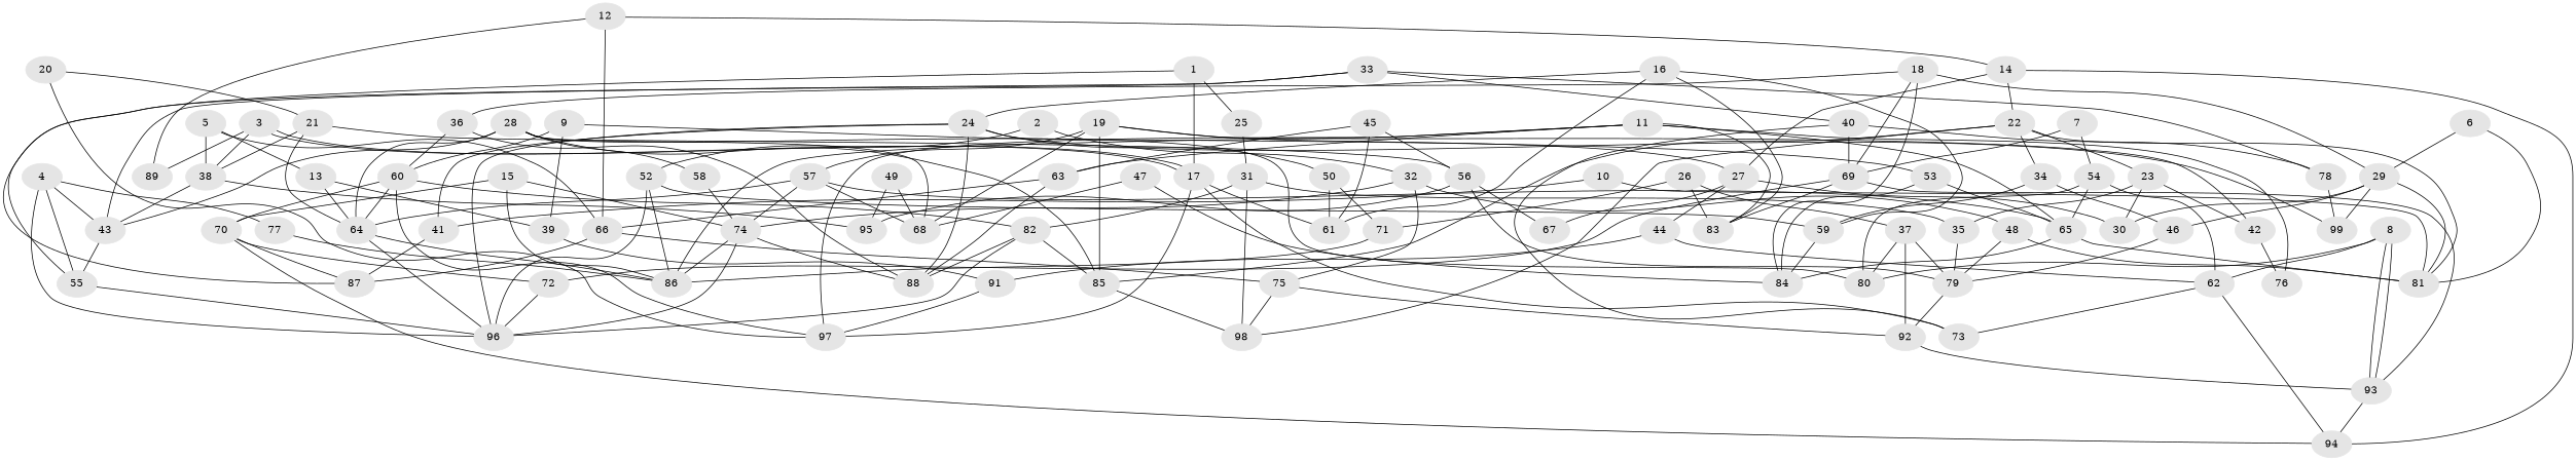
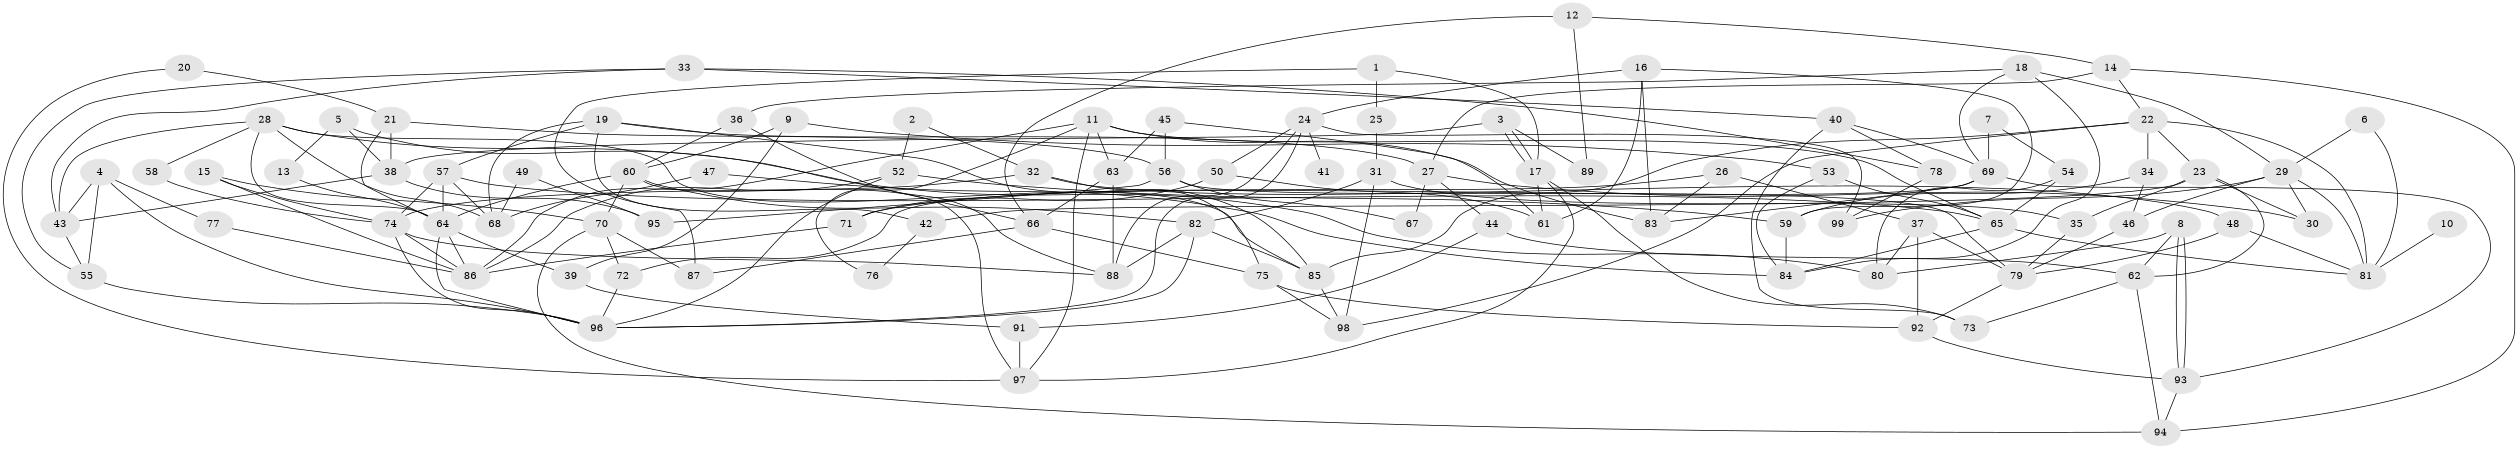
  graph {
    node [color=gray90 style=filled]
    1
    17
    25
    87
    97
    61
    73
    31
    85
    98
    2
    32
    52
    74
    48
    75
    96
    86
    59
    3
    38
    89
    43
    95
    4
    55
    77
    5
    13
    66
    39
    64
    6
    29
    81
    30
    n37 [label=99]
    46
    7
    54
    69
    62
    80
    65
    93
    83
    72
    8
    94
    9
    53
    60
    91
    84
    70
    82
    10
    41
    11
    63
    76
    88
    12
    14
    22
    27
    23
    34
    44
    67
    15
    16
    24
    50
    18
    36
    19
    42
    57
    68
    20
    21
    56
    79
    35
    71
    26
    37
    92
    28
    58
    33
    40
    78
    45
    47
    49
    1 -- 17
    1 -- 25
    1 -- 87
    17 -- 97
    17 -- 61
    17 -- 73
    25 -- 31
    31 -- 98
    31 -- 82
    31 -- 35
    85 -- 98
    2 -- 32
    2 -- 52
    32 -- 74
    32 -- 48
    32 -- 75
    52 -- 96
    52 -- 86
    52 -- 59
    74 -- 96
    74 -- 86
    74 -- 88
    48 -- 81
    48 -- 79
    75 -- 98
    75 -- 92
    59 -- 84
    3 -- 17
    3 -- 17
    3 -- 38
    3 -- 89
    38 -- 43
    38 -- 95
    43 -- 55
    4 -- 96
    4 -- 43
    4 -- 55
    4 -- 77
    55 -- 96
    77 -- 86
    5 -- 38
    5 -- 13
    5 -- 66
-   13 -- 39
+   64 -- 39
    13 -- 64
    66 -- 87
    66 -- 75
    39 -- 91
    64 -- 96
    64 -- 86
    6 -- 29
    6 -- 81
    29 -- 81
    29 -- 30
    29 -- n37
    29 -- 46
    46 -- 79
    7 -- 54
    7 -- 69
-   54 -- 62
+   23 -- 62
    54 -- 80
    54 -- 65
    69 -- 93
    69 -- 83
    69 -- 72
    62 -- 73
    62 -- 94
    65 -- 81
    65 -- 84
    93 -- 94
    72 -- 96
    8 -- 62
    8 -- 80
    8 -- 93
    8 -- 93
    9 -- 39
    9 -- 53
    9 -- 60
    53 -- 65
    53 -- 84
    60 -- 97
    60 -- 64
    60 -- 70
    60 -- 82
    91 -- 97
    70 -- 87
    70 -- 72
    70 -- 94
    82 -- 85
    82 -- 96
    82 -- 88
    10 -- 81
-   10 -- 41
-   41 -- 87
    11 -- 97
    11 -- 86
    11 -- 65
    11 -- 83
    11 -- 63
    11 -- 76
    63 -- 66
    63 -- 88
    12 -- 89
    12 -- 66
    12 -- 14
    14 -- 94
    14 -- 22
    14 -- 27
    22 -- 85
    22 -- 98
    22 -- 81
    22 -- 23
    22 -- 34
    27 -- 30
    27 -- 44
    27 -- 67
    23 -- 30
    23 -- 42
    23 -- 35
    34 -- 59
    34 -- 46
    44 -- 62
    44 -- 91
    15 -- 74
    15 -- 86
    15 -- 70
    16 -- 61
    16 -- 59
    16 -- 83
    16 -- 24
    24 -- 96
    24 -- n37
    24 -- 41
    24 -- 88
    24 -- 50
    50 -- 61
    50 -- 71
    18 -- 29
    18 -- 69
    18 -- 84
    18 -- 36
    36 -- 60
    36 -- 88
    19 -- 85
    19 -- 27
    19 -- 42
    19 -- 57
    19 -- 68
    42 -- 76
    57 -- 74
    57 -- 64
    57 -- 65
    57 -- 68
    20 -- 97
    20 -- 21
    21 -- 38
    21 -- 64
    21 -- 56
    56 -- 95
    56 -- 67
    56 -- 79
    79 -- 92
    35 -- 79
    71 -- 86
    26 -- 83
    26 -- 71
    26 -- 37
    37 -- 80
    37 -- 79
    37 -- 92
    92 -- 93
    28 -- 85
    28 -- 43
    28 -- 64
    28 -- 80
    28 -- 68
    28 -- 58
    58 -- 74
    33 -- 43
    33 -- 55
    33 -- 40
    33 -- 78
    40 -- 73
    40 -- 69
    40 -- 78
    78 -- n37
    45 -- 61
    45 -- 63
    45 -- 56
    47 -- 84
    47 -- 68
    49 -- 95
    49 -- 68
  }
